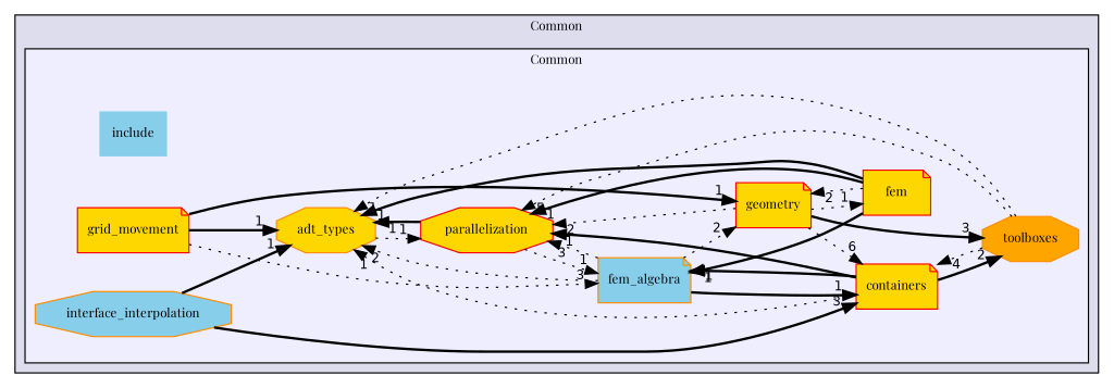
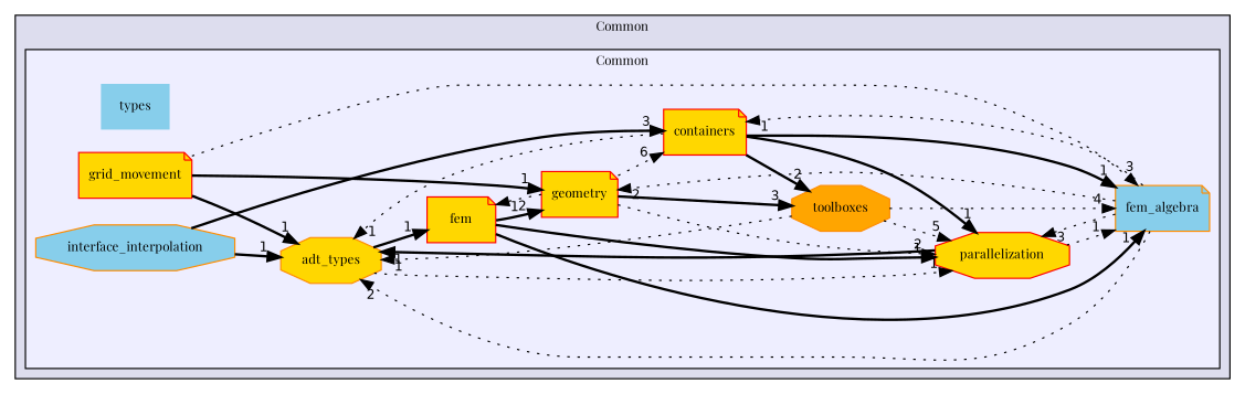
  digraph {
    compound=true
    fontname="Playfair Display"
    rankdir=LR
    node [color=darkorange fillcolor=gold fontname="Playfair Display" fontsize=10 shape=note style=filled]
    edge [fontname="Playfair Display" headlabel=1 labeldistance=1.5 labelfontname=Helvetica labelfontsize=10 style=dotted]
-   n1 [fillcolor=skyblue label=include shape=plaintext]
+   n1 [fillcolor=skyblue label=types shape=plaintext]
    n2 [label=adt_types shape=octagon]
    n3 [color=red label=containers]
    n4 [color=red label=fem]
    n5 [color=red label=geometry]
    n6 [color=red label=grid_movement]
    n7 [fillcolor=skyblue label=interface_interpolation shape=octagon]
    n8 [fillcolor=skyblue label=fem_algebra]
    n9 [color=red label=parallelization shape=octagon]
    n10 [fillcolor=orange label=toolboxes shape=octagon]
    subgraph cluster_1 {
      bgcolor="#ddddee"
      fontsize=10
      label=Common
      pencolor=black
      subgraph cluster_2 {
        bgcolor="#eeeeff"
        fontsize=10
        label=Common
        pencolor=black
        n1
        n2
        n3
        n4
        n5
        n6
        n7
        n8
        n9
        n10
      }
    }
    n2 -> n9
    n3 -> n2
    n3 -> n8 [style=bold]
    n3 -> n9 [style=bold]
    n3 -> n10 [headlabel=2 style=bold]
-   n4 -> n2 [style=bold]
-   n4 -> n5 [headlabel=2]
+   n2 -> n4 [style=bold]
+   n4 -> n5 [headlabel=2 style=bold]
    n4 -> n8 [style=bold]
    n4 -> n9 [style=bold]
    n5 -> n3 [headlabel=6]
    n5 -> n4
    n5 -> n9 [headlabel=2]
    n5 -> n10 [headlabel=3 style=bold]
    n6 -> n2 [style=bold]
    n6 -> n5 [style=bold]
    n6 -> n8 [headlabel=3]
    n7 -> n2 [style=bold]
    n7 -> n3 [headlabel=3 style=bold]
    n8 -> n2 [headlabel=2]
-   n8 -> n3 [style=bold]
+   n8 -> n3
    n8 -> n5 [headlabel=2]
    n8 -> n9 [headlabel=3]
    n9 -> n2 [style=bold]
    n9 -> n8
    n10 -> n2
-   n10 -> n3 [headlabel=4]
+   n10 -> n8 [headlabel=4]
    n10 -> n9 [headlabel=5]
  }
